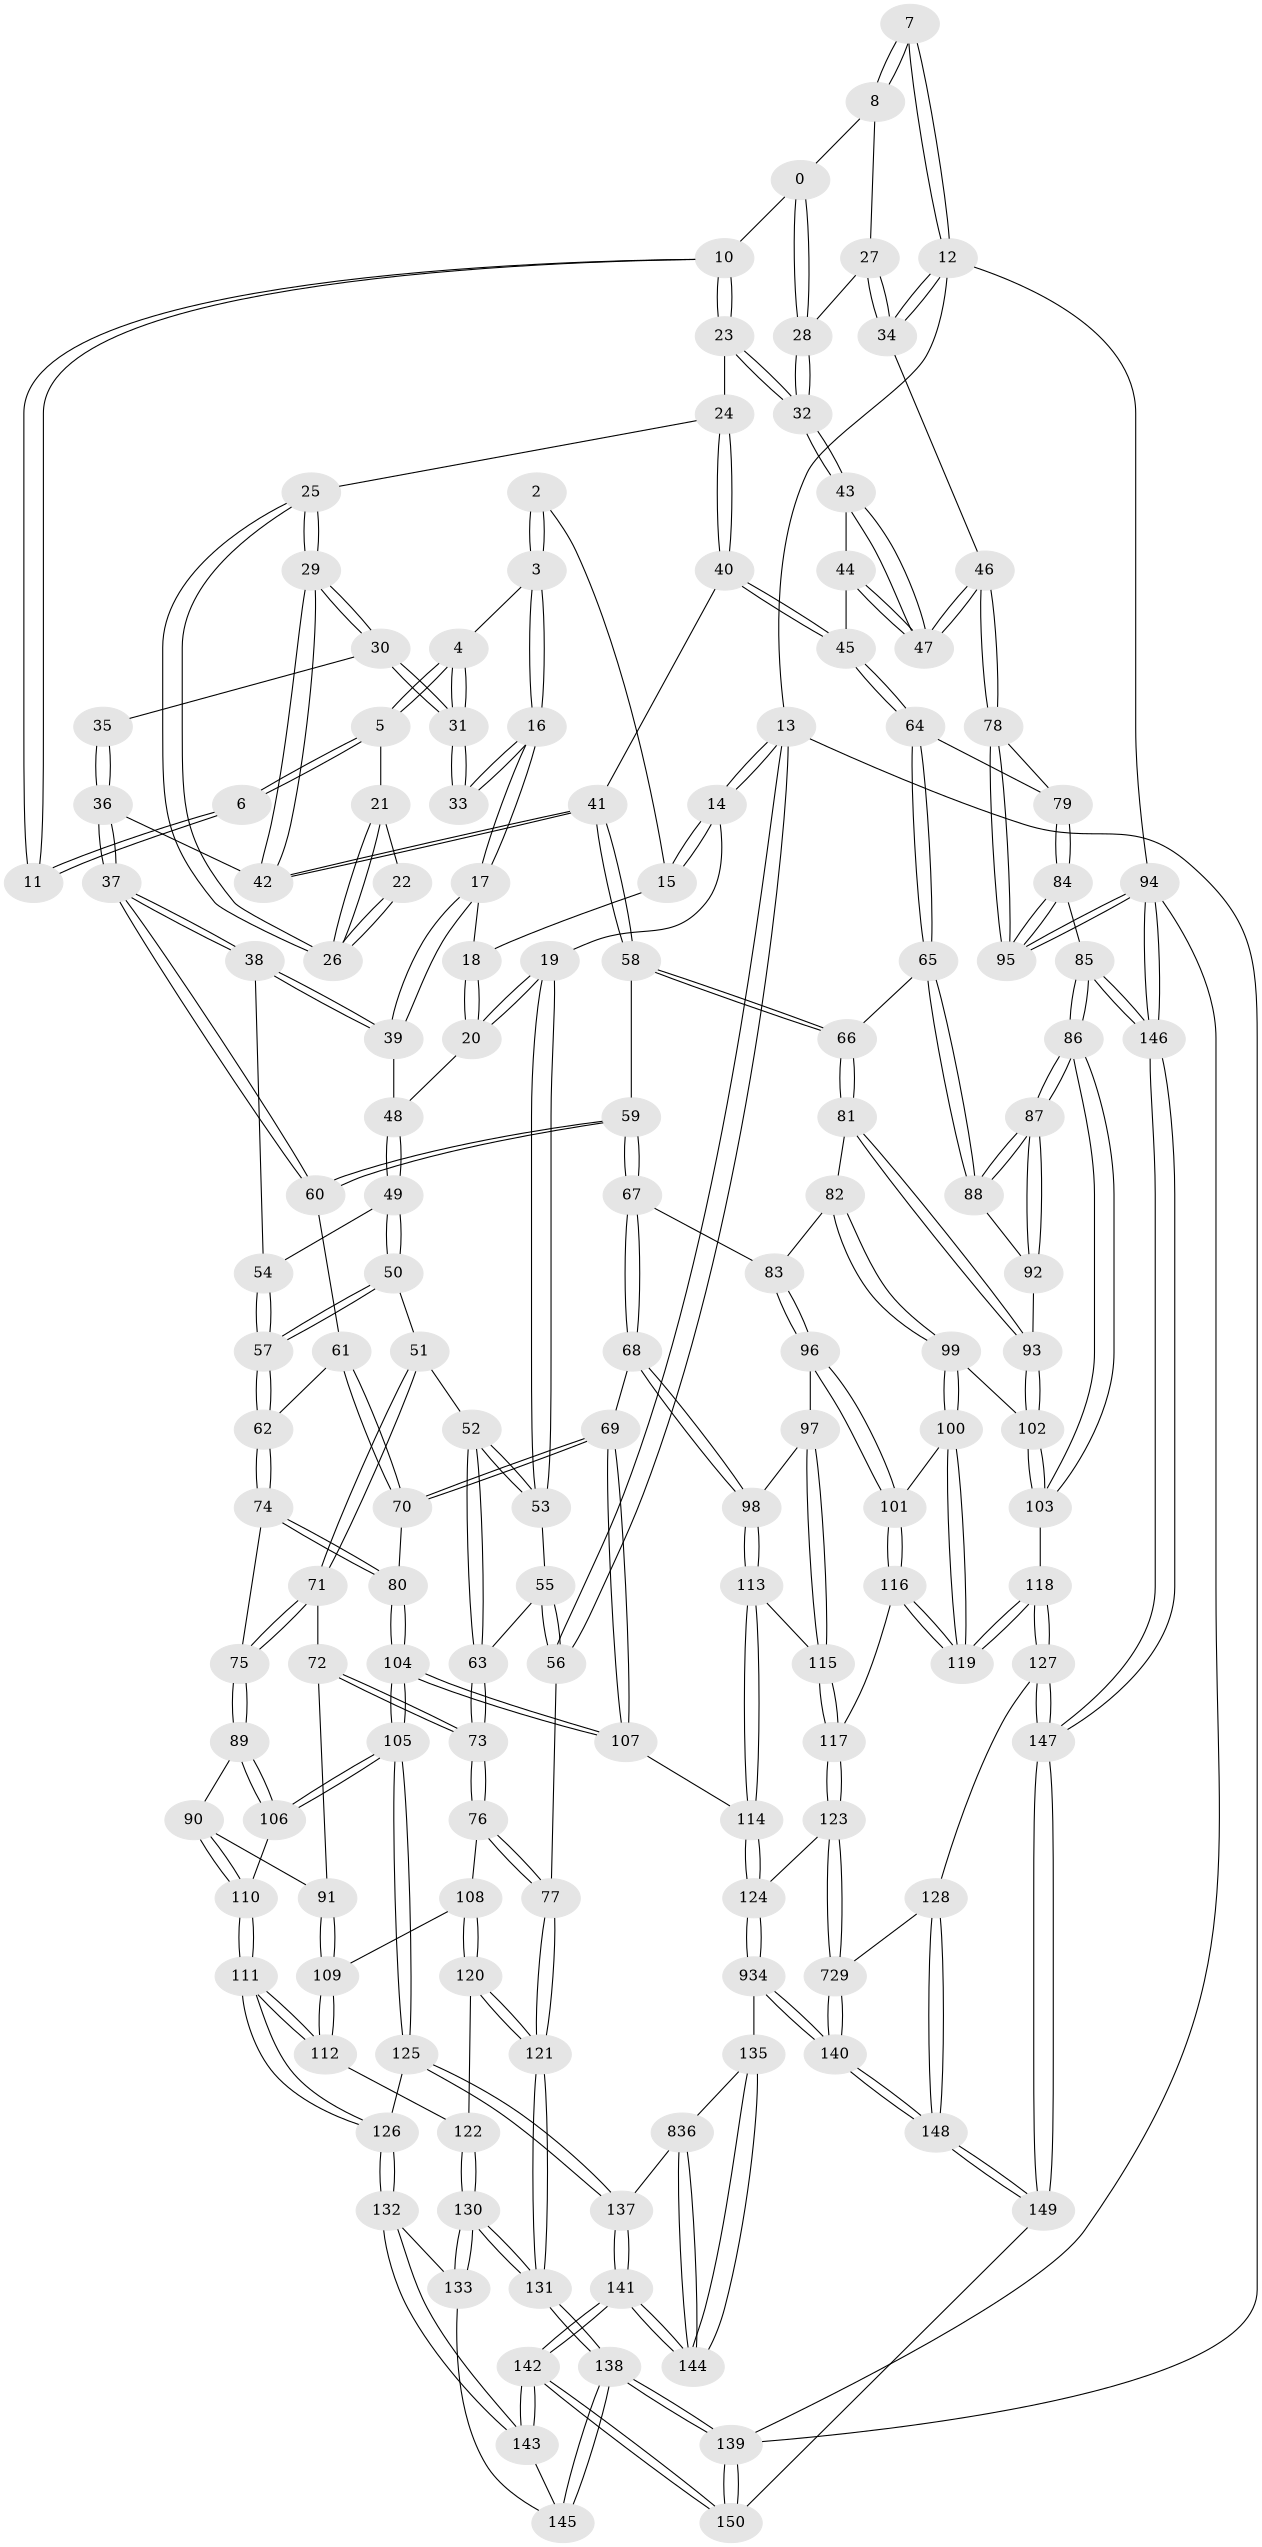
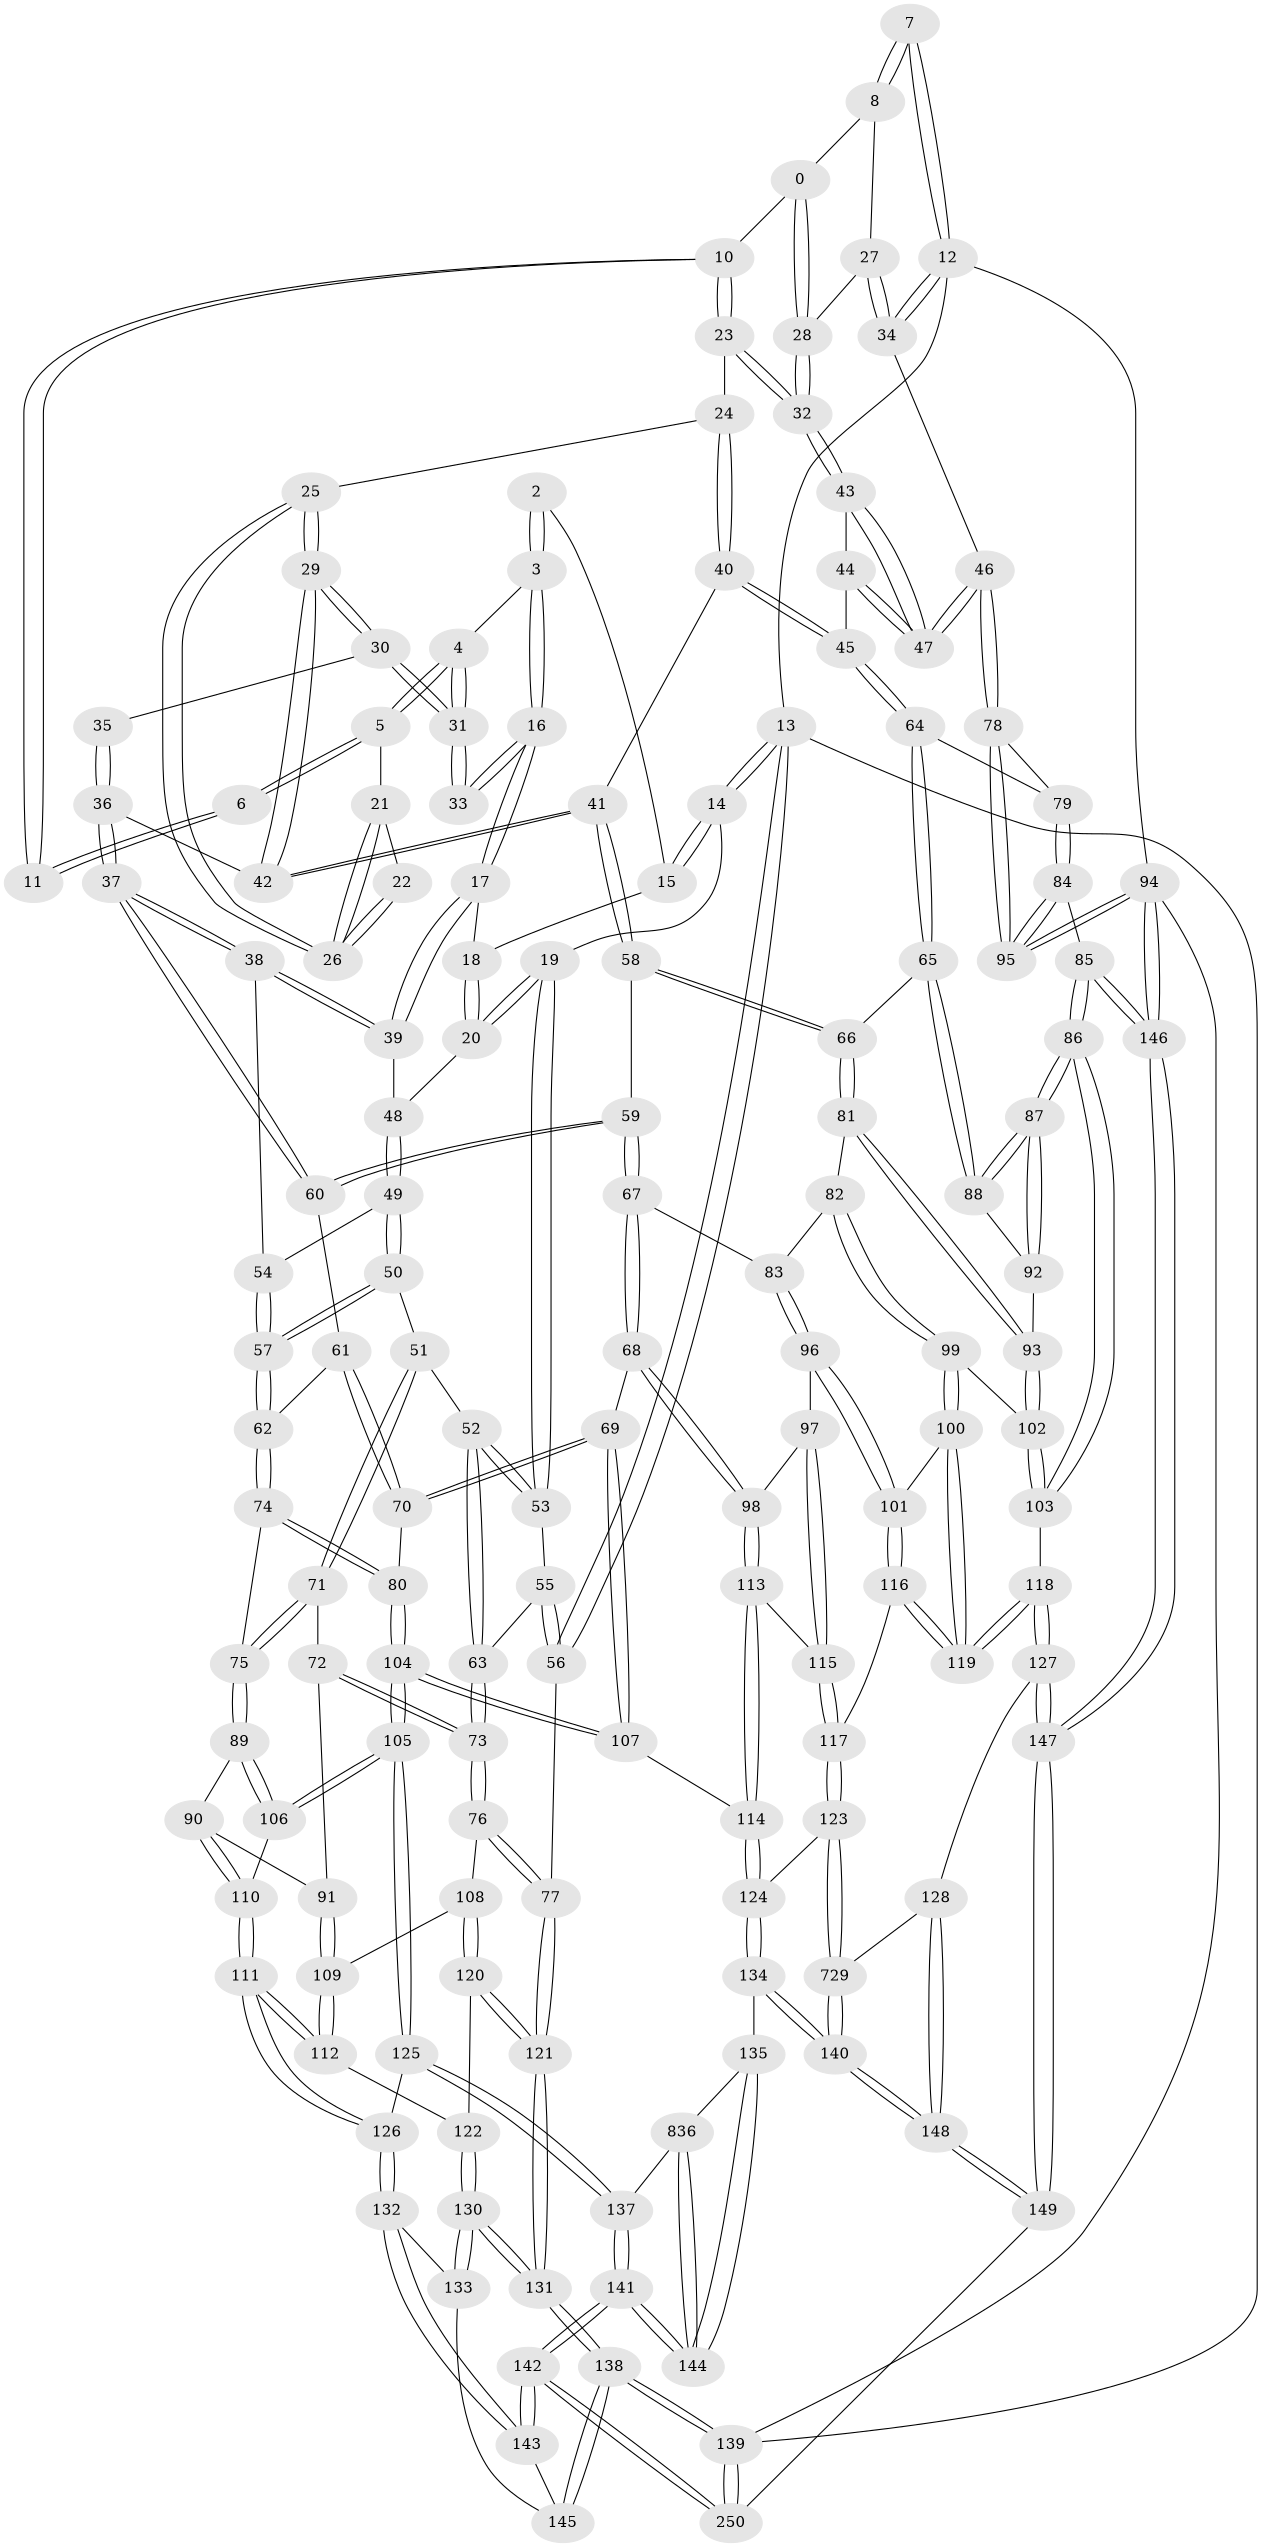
  graph {
    node [color=gray90 style=filled]
    2
    3
    15
    7
    8
    12
    4
    16
    18
    5
    31
    17
    33
    6
    21
    11
    22
    26
    n19 [label=0]
    27
    13
    34
    94
    10
    28
    23
    32
    24
    14
    56
    139
    46
    95
    146
    19
    77
-   150
+   150 [label=250]
    20
    53
    39
    48
    55
    49
    25
    40
    43
    29
    41
    45
    30
    42
    35
    36
    44
    47
    78
    37
    38
    60
    54
    61
    57
    58
    64
    59
    66
    65
    79
    50
    51
    52
    71
    62
    63
    72
    75
    73
    121
    74
    67
    81
    68
    83
    70
    80
    76
    88
    84
    92
    82
    93
    69
    98
    96
    107
    113
    114
    104
    91
    89
    109
    108
    90
    106
    120
    131
    85
    105
    99
    102
    100
    97
    101
    86
    87
    103
    147
    118
    110
    111
    112
    115
    116
    117
    119
    127
    125
    126
    137
    124
    122
    132
    130
-   134 [label=934]
+   134
    123
    n136 [label=729]
    128
    138
    133
    140
    135
    141
    143
    148
    149
    145
    n147 [label=836]
    144
    142
    2 -- 3
    2 -- 3
    2 -- 15
    3 -- 4
    3 -- 16
    3 -- 16
    15 -- 18
    7 -- 8
    7 -- 8
    7 -- 12
    7 -- 12
    8 -- n19
    8 -- 27
    12 -- 13
    12 -- 34
    12 -- 34
    12 -- 94
    4 -- 5
    4 -- 5
    4 -- 31
    4 -- 31
    16 -- 17
    16 -- 17
    16 -- 33
    16 -- 33
    18 -- 20
    18 -- 20
    5 -- 6
    5 -- 6
    5 -- 21
    31 -- 33
    31 -- 33
    17 -- 18
    17 -- 39
    17 -- 39
    6 -- 11
    6 -- 11
    21 -- 22
    21 -- 26
    21 -- 26
    22 -- 26
    22 -- 26
    n19 -- 10
    n19 -- 28
    n19 -- 28
    27 -- 34
    27 -- 34
    27 -- 28
    13 -- 14
    13 -- 14
    13 -- 56
    13 -- 56
    13 -- 139
    34 -- 46
    94 -- 139
    94 -- 95
    94 -- 95
    94 -- 146
    94 -- 146
    10 -- 11
    10 -- 11
    10 -- 23
    10 -- 23
    28 -- 32
    28 -- 32
    23 -- 32
    23 -- 32
    23 -- 24
    32 -- 43
    32 -- 43
    24 -- 25
    24 -- 40
    24 -- 40
    14 -- 15
    14 -- 15
    14 -- 19
    56 -- 77
    139 -- 150
    139 -- 150
    46 -- 47
    46 -- 47
    46 -- 78
    46 -- 78
    146 -- 147
    146 -- 147
    19 -- 20
    19 -- 20
    19 -- 53
    19 -- 53
    77 -- 121
    77 -- 121
    20 -- 48
    53 -- 55
    39 -- 48
    48 -- 49
    48 -- 49
    55 -- 56
    55 -- 56
    55 -- 63
    49 -- 54
    49 -- 50
    49 -- 50
    25 -- 26
    25 -- 26
    25 -- 29
    25 -- 29
    40 -- 41
    40 -- 45
    40 -- 45
    43 -- 44
    43 -- 47
    43 -- 47
    29 -- 30
    29 -- 30
    29 -- 42
    29 -- 42
    41 -- 42
    41 -- 42
    41 -- 58
    41 -- 58
    45 -- 64
    45 -- 64
    30 -- 31
    30 -- 31
    30 -- 35
    35 -- 36
    35 -- 36
    36 -- 42
    36 -- 37
    36 -- 37
    44 -- 45
    44 -- 47
    44 -- 47
    78 -- 95
    78 -- 95
    78 -- 79
    37 -- 38
    37 -- 38
    37 -- 60
    37 -- 60
    38 -- 39
    38 -- 39
    38 -- 54
    60 -- 61
    54 -- 57
    54 -- 57
    61 -- 62
    61 -- 70
    61 -- 70
    57 -- 62
    57 -- 62
    58 -- 59
    58 -- 66
    58 -- 66
    64 -- 65
    64 -- 65
    64 -- 79
    59 -- 60
    59 -- 60
    59 -- 67
    59 -- 67
    66 -- 81
    66 -- 81
    65 -- 66
    65 -- 88
    65 -- 88
    79 -- 84
    79 -- 84
    50 -- 57
    50 -- 57
    50 -- 51
    51 -- 52
    51 -- 71
    51 -- 71
    52 -- 53
    52 -- 53
    52 -- 63
    52 -- 63
    71 -- 72
    71 -- 75
    71 -- 75
    62 -- 74
    62 -- 74
    63 -- 73
    63 -- 73
    72 -- 73
    72 -- 73
    72 -- 91
    75 -- 89
    75 -- 89
    73 -- 76
    73 -- 76
    121 -- 131
    121 -- 131
    74 -- 75
    74 -- 80
    74 -- 80
    67 -- 68
    67 -- 68
    67 -- 83
    81 -- 82
    81 -- 93
    81 -- 93
    68 -- 69
    68 -- 98
    68 -- 98
    83 -- 96
    83 -- 96
    70 -- 80
    80 -- 104
    80 -- 104
    76 -- 77
    76 -- 77
    76 -- 108
    88 -- 92
    84 -- 95
    84 -- 95
    84 -- 85
    92 -- 93
    82 -- 83
    82 -- 99
    82 -- 99
    93 -- 102
    93 -- 102
    69 -- 70
    69 -- 70
    69 -- 107
    69 -- 107
    98 -- 113
    98 -- 113
    96 -- 97
    96 -- 101
    96 -- 101
    107 -- 114
    113 -- 114
    113 -- 114
    113 -- 115
    114 -- 124
    114 -- 124
    104 -- 107
    104 -- 107
    104 -- 105
    104 -- 105
    91 -- 109
    91 -- 109
    89 -- 90
    89 -- 106
    89 -- 106
    109 -- 112
    109 -- 112
    108 -- 109
    108 -- 120
    108 -- 120
    90 -- 91
    90 -- 110
    90 -- 110
    106 -- 110
    120 -- 121
    120 -- 121
    120 -- 122
    131 -- 138
    131 -- 138
    85 -- 146
    85 -- 146
    85 -- 86
    85 -- 86
    105 -- 106
    105 -- 106
    105 -- 125
    105 -- 125
    99 -- 102
    99 -- 100
    99 -- 100
    102 -- 103
    102 -- 103
    100 -- 101
    100 -- 119
    100 -- 119
    97 -- 98
    97 -- 115
    97 -- 115
    101 -- 116
    101 -- 116
    86 -- 87
    86 -- 87
    86 -- 103
    86 -- 103
    87 -- 88
    87 -- 88
    87 -- 92
    87 -- 92
    103 -- 118
    147 -- 149
    147 -- 149
    118 -- 119
    118 -- 119
    118 -- 127
    118 -- 127
    110 -- 111
    110 -- 111
    111 -- 112
    111 -- 112
    111 -- 126
    111 -- 126
    112 -- 122
    115 -- 117
    115 -- 117
    116 -- 117
    116 -- 119
    116 -- 119
    117 -- 123
    117 -- 123
    127 -- 147
    127 -- 147
    127 -- 128
    125 -- 126
    125 -- 137
    125 -- 137
    126 -- 132
    126 -- 132
    137 -- 141
    137 -- 141
    124 -- 134
    124 -- 134
    122 -- 130
    122 -- 130
    132 -- 133
    132 -- 143
    132 -- 143
    130 -- 131
    130 -- 131
    130 -- 133
    130 -- 133
    134 -- 140
    134 -- 140
    134 -- 135
    123 -- 124
    123 -- n136
    123 -- n136
    n136 -- 140
    n136 -- 140
    128 -- n136
    128 -- 148
    128 -- 148
    138 -- 139
    138 -- 139
    138 -- 145
    138 -- 145
    133 -- 145
    140 -- 148
    140 -- 148
    135 -- n147
    135 -- 144
    135 -- 144
    141 -- 144
    141 -- 144
    141 -- 142
    141 -- 142
    143 -- 145
    148 -- 149
    148 -- 149
    149 -- 150
    n147 -- 137
    n147 -- 144
    n147 -- 144
    142 -- 150
    142 -- 150
    142 -- 143
    142 -- 143
  }
